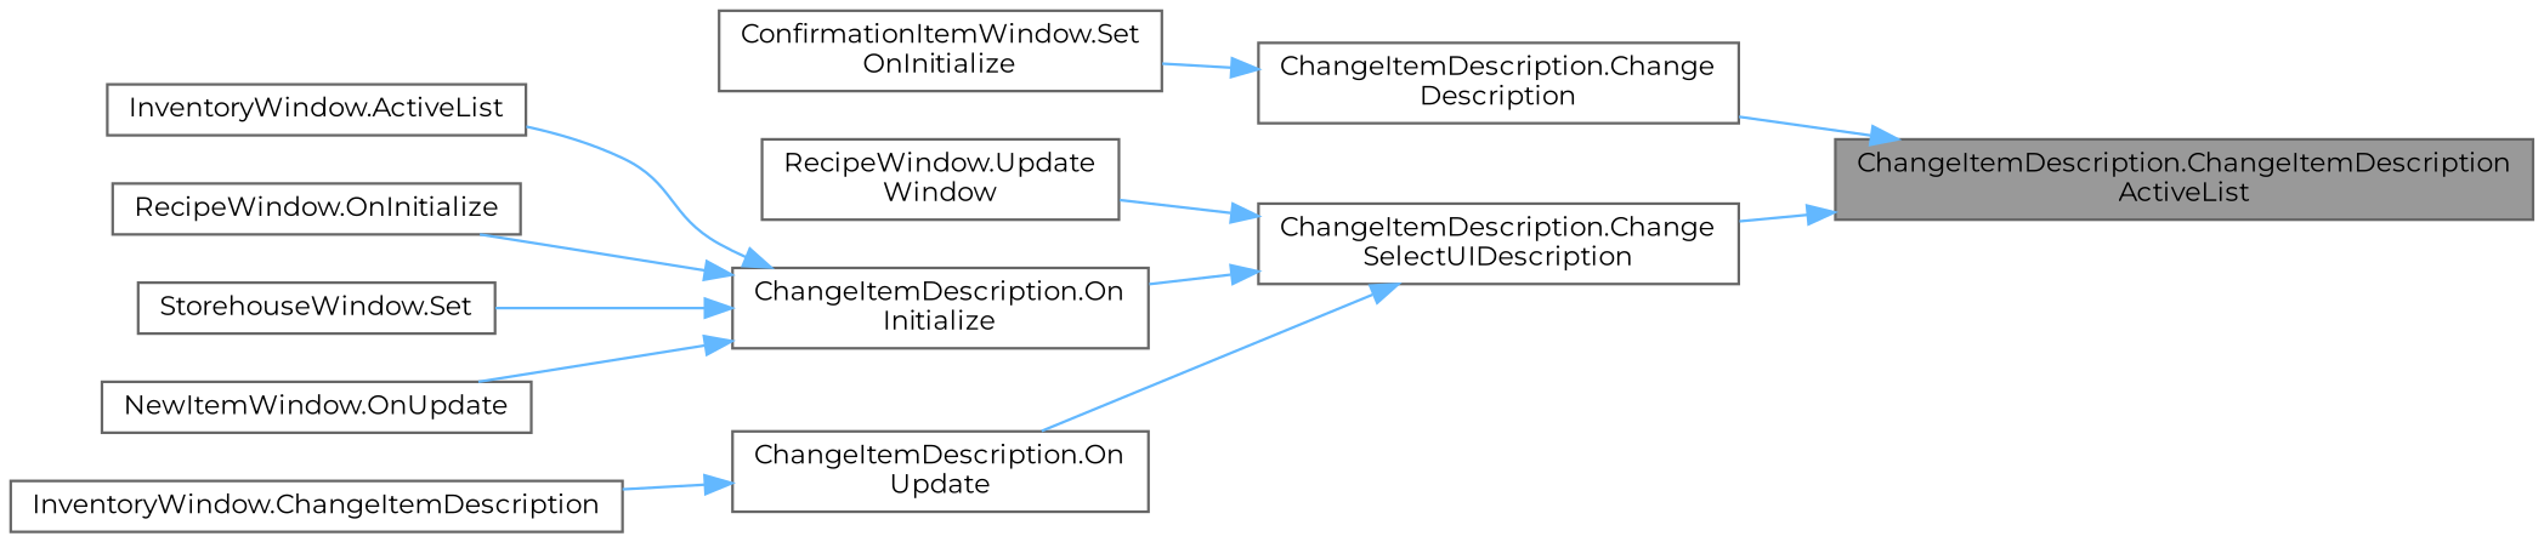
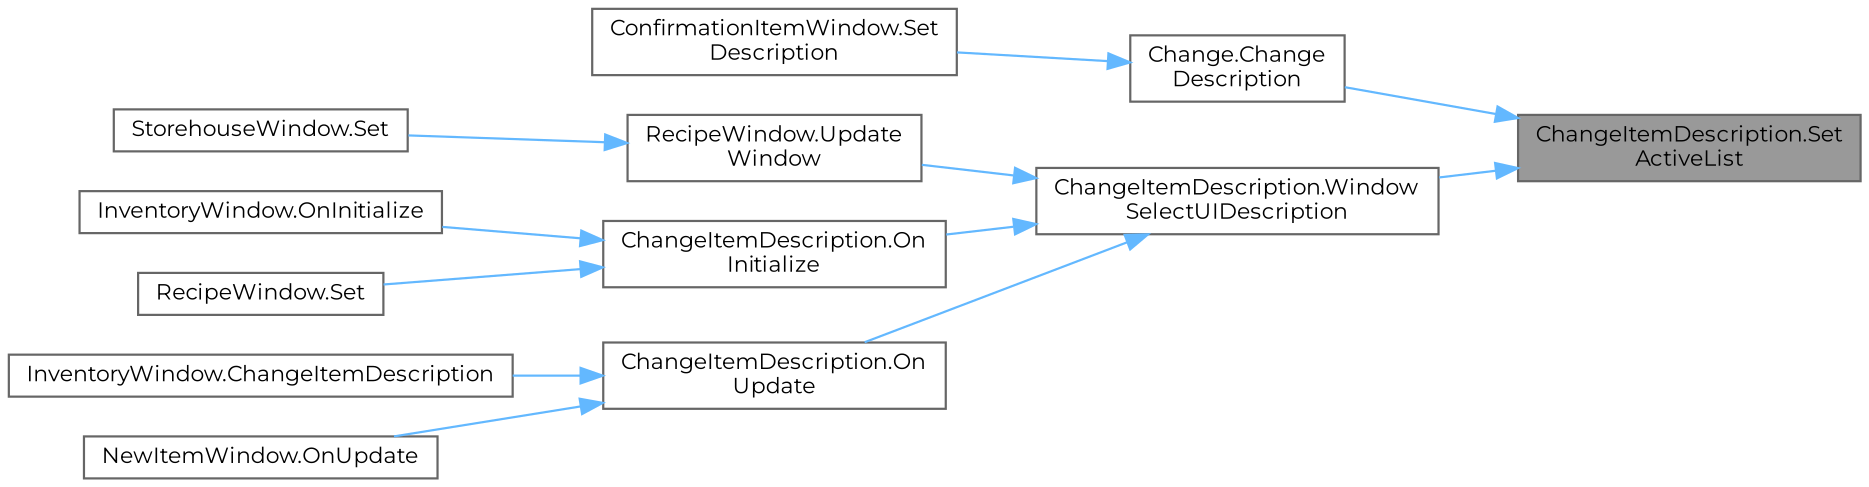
  digraph {
    fontname=Montserrat
    rankdir=RL
    node [color=grey40 fillcolor=white fontname=Montserrat fontsize=10 shape=box style=filled]
    edge [color=steelblue1 dir=back fontname=Montserrat fontsize=10 labelfontname=Helvetica labelfontsize=10 style=solid]
-   n1 [color=gray40 fillcolor=grey60 fontcolor=black height=0.2 label="ChangeItemDescription.ChangeItemDescription\lActiveList" width=0.4]
-   n2 [height=0.2 label="ChangeItemDescription.Change\lDescription" width=0.4]
-   n3 [height=0.2 label="ChangeItemDescription.Change\lSelectUIDescription" width=0.4]
-   n4 [height=0.2 label="ConfirmationItemWindow.Set\lOnInitialize" width=0.4]
+   n1 [color=gray40 fillcolor=grey60 fontcolor=black height=0.2 label="ChangeItemDescription.Set\lActiveList" width=0.4]
+   n2 [height=0.2 label="Change.Change\lDescription" width=0.4]
+   n3 [height=0.2 label="ChangeItemDescription.Window\lSelectUIDescription" width=0.4]
+   n4 [height=0.2 label="ConfirmationItemWindow.Set\lDescription" width=0.4]
    n5 [height=0.2 label="RecipeWindow.Update\lWindow" width=0.4]
    n6 [height=0.2 label="ChangeItemDescription.On\lInitialize" width=0.4]
    n7 [height=0.2 label="ChangeItemDescription.On\lUpdate" width=0.4]
-   n8 [height=0.2 label="InventoryWindow.ActiveList" width=0.4]
-   n9 [height=0.2 label="RecipeWindow.OnInitialize" width=0.4]
+   n8 [height=0.2 label="InventoryWindow.OnInitialize" width=0.4]
+   n9 [height=0.2 label="RecipeWindow.Set" width=0.4]
    n10 [height=0.2 label="StorehouseWindow.Set" width=0.4]
    n11 [height=0.2 label="InventoryWindow.ChangeItemDescription" width=0.4]
    n12 [height=0.2 label="NewItemWindow.OnUpdate" width=0.4]
    n1 -> n2
    n1 -> n3
    n2 -> n4
    n3 -> n5
    n3 -> n6
    n3 -> n7
    n6 -> n8
    n6 -> n9
-   n6 -> n10
+   n5 -> n10
    n7 -> n11
-   n6 -> n12
+   n7 -> n12
  }
